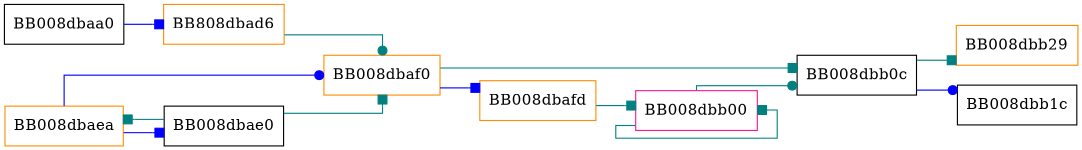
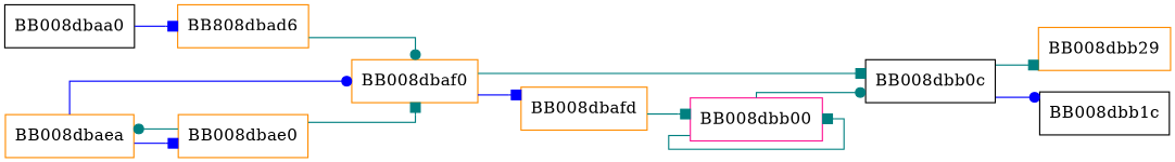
  digraph {
    rankdir=LR
    splines=ortho
    node [color=darkorange shape=box]
    edge [arrowhead=box color=teal]
    BB008dbaa0 [color=black]
    n2 [label=BB808dbad6]
    BB008dbaea
    BB008dbaf0
-   BB008dbae0 [color=black]
+   BB008dbae0
    BB008dbb0c [color=black]
    BB008dbafd
    BB008dbb29
    BB008dbb1c [color=black]
    BB008dbb00 [color=deeppink]
    BB008dbaa0 -> n2 [color=blue]
    n2 -> BB008dbaf0 [arrowhead=dot]
    BB008dbaea -> BB008dbaf0 [arrowhead=dot color=blue]
    BB008dbaea -> BB008dbae0 [color=blue]
    BB008dbaf0 -> BB008dbb0c
    BB008dbaf0 -> BB008dbafd [color=blue]
-   BB008dbae0 -> BB008dbaea
+   BB008dbae0 -> BB008dbaea [arrowhead=dot]
    BB008dbae0 -> BB008dbaf0
    BB008dbb0c -> BB008dbb29
    BB008dbb0c -> BB008dbb1c [arrowhead=dot color=blue]
    BB008dbafd -> BB008dbb00
    BB008dbb00 -> BB008dbb0c [arrowhead=dot]
    BB008dbb00 -> BB008dbb00
  }
